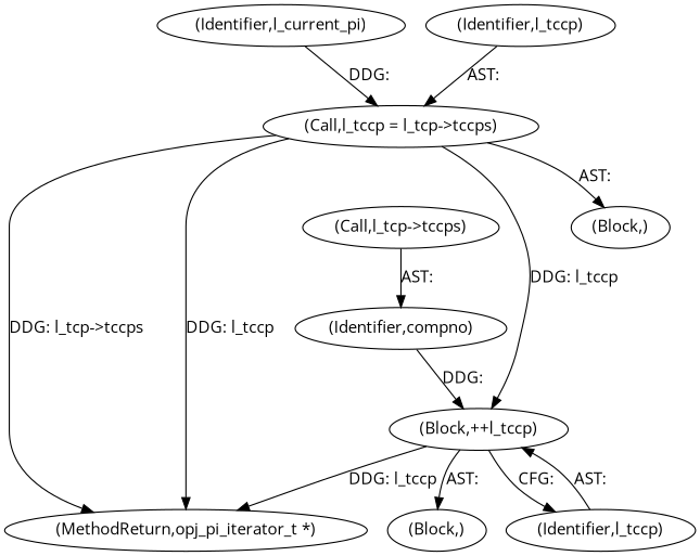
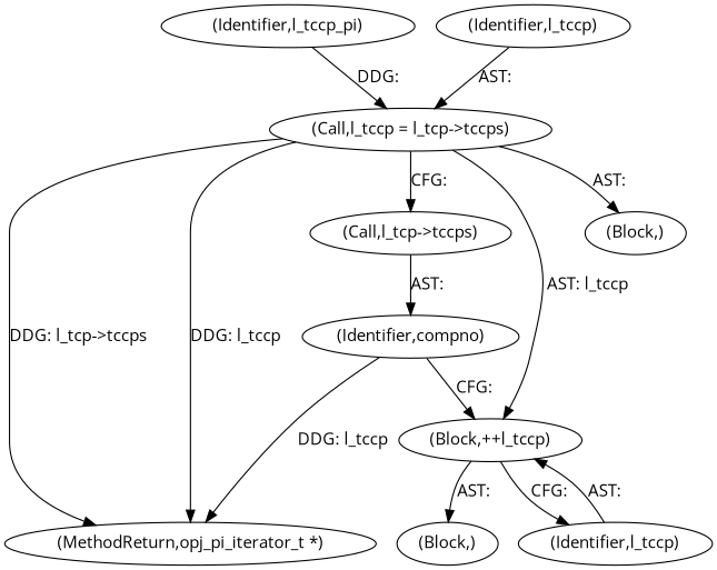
  digraph {
    fontname="Open Sans"
    node [fontname="Open Sans"]
    edge [fontname="Open Sans"]
    n1 [label="(Call,l_tccp = l_tcp->tccps)"]
    n2 [label="(Block,++l_tccp)"]
    n3 [label="(MethodReturn,opj_pi_iterator_t *)"]
    n4 [label="(Call,l_tcp->tccps)"]
    n5 [label="(Block,)"]
    n6 [label="(Identifier,l_tccp)"]
    n7 [label="(Block,)"]
    n8 [label="(Identifier,compno)"]
-   n9 [label="(Identifier,l_current_pi)"]
+   n9 [label="(Identifier,l_tccp_pi)"]
    n10 [label="(Identifier,l_tccp)"]
-   n1 -> n2 [label="DDG: l_tccp"]
+   n1 -> n2 [label="AST: l_tccp"]
    n1 -> n3 [label="DDG: l_tcp->tccps"]
    n1 -> n3 [label="DDG: l_tccp"]
+   n1 -> n4 [label="CFG: "]
    n1 -> n5 [label="AST: "]
-   n2 -> n3 [label="DDG: l_tccp"]
+   n8 -> n3 [label="DDG: l_tccp"]
    n2 -> n6 [label="CFG: "]
    n2 -> n7 [label="AST: "]
    n4 -> n8 [label="AST: "]
    n6 -> n2 [label="AST: "]
-   n8 -> n2 [label="DDG: "]
+   n8 -> n2 [label="CFG: "]
    n9 -> n1 [label="DDG: "]
    n10 -> n1 [label="AST: "]
  }
